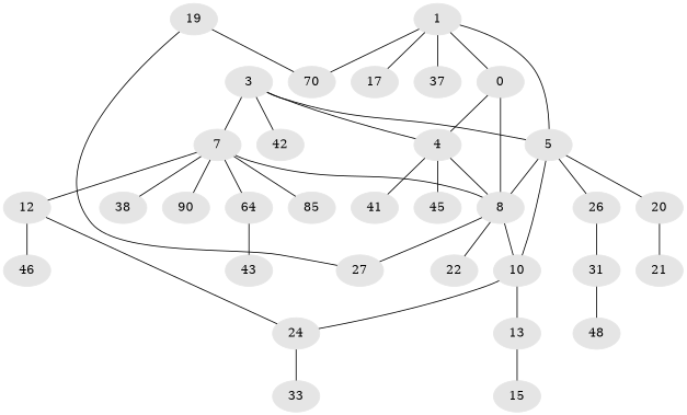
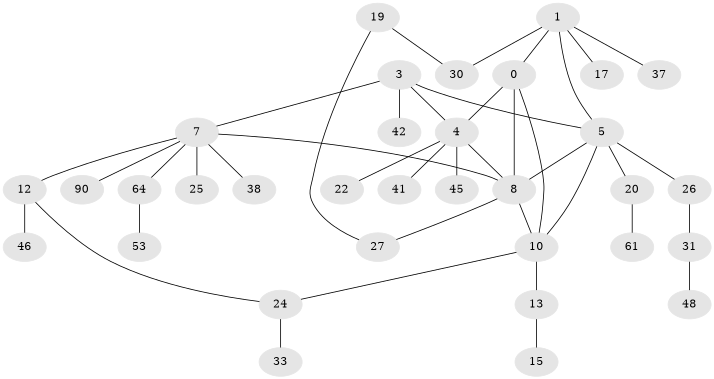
  graph {
    node [color=gray90 style=filled]
    1 [super="+34"]
    n2 [label=0]
    5 [super="+6"]
    17
    37
-   30 [super="+49" label=70]
+   30 [super="+49"]
    4 [super="+16"]
    8 [super="+29"]
    10 [super="+28"]
    20
    n11 [label=26]
    19 [super="+26"]
    27 [super="+36"]
    41
    45
    22
    13 [super="+50"]
    24
    3 [super="+44"]
    7 [super="+9"]
    42
    12 [super="+35"]
    n23 [label=64 super="+39"]
-   25 [label=85]
+   25
    38
    n26 [label=90]
-   21 [super="+32"]
+   21 [super="+32" label=61]
    31 [super="+47"]
    46
-   43
+   43 [label=53]
    15 [super="+18"]
    33
    48
    1 -- n2
    1 -- 5
    1 -- 17
    1 -- 37
    1 -- 30
    n2 -- 4
    n2 -- 8
+   n2 -- 10
    5 -- 8
    5 -- 10
    5 -- 20
    5 -- n11
    4 -- 8
    4 -- 41
    4 -- 45
    8 -- 10
    8 -- 27
-   8 -- 22
+   4 -- 22
    10 -- 13
    10 -- 24
    20 -- 21
    n11 -- 31
    19 -- 30
    19 -- 27
    13 -- 15
    24 -- 33
    3 -- 5
    3 -- 4
    3 -- 7
    3 -- 42
    7 -- 8
    7 -- 12
    7 -- n23
    7 -- 25
    7 -- 38
    7 -- n26
    12 -- 24
    12 -- 46
    n23 -- 43
    31 -- 48
  }
